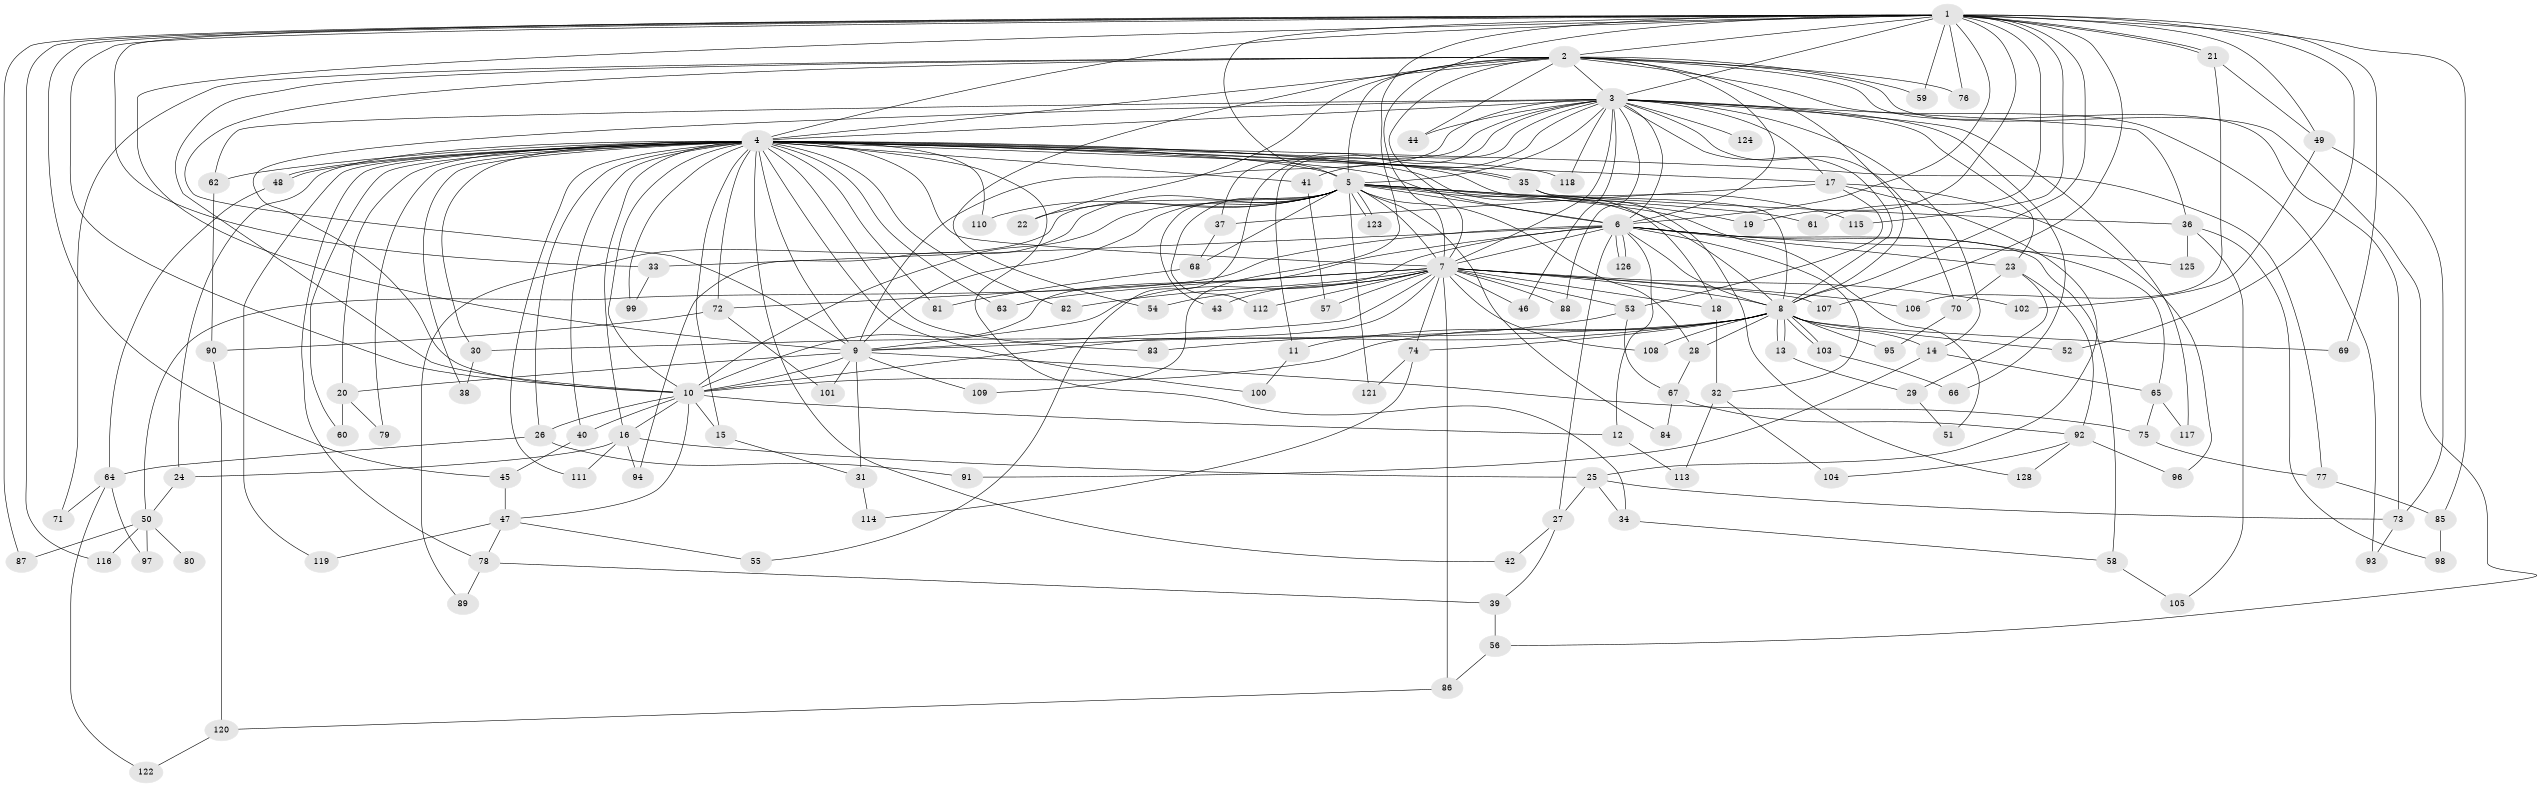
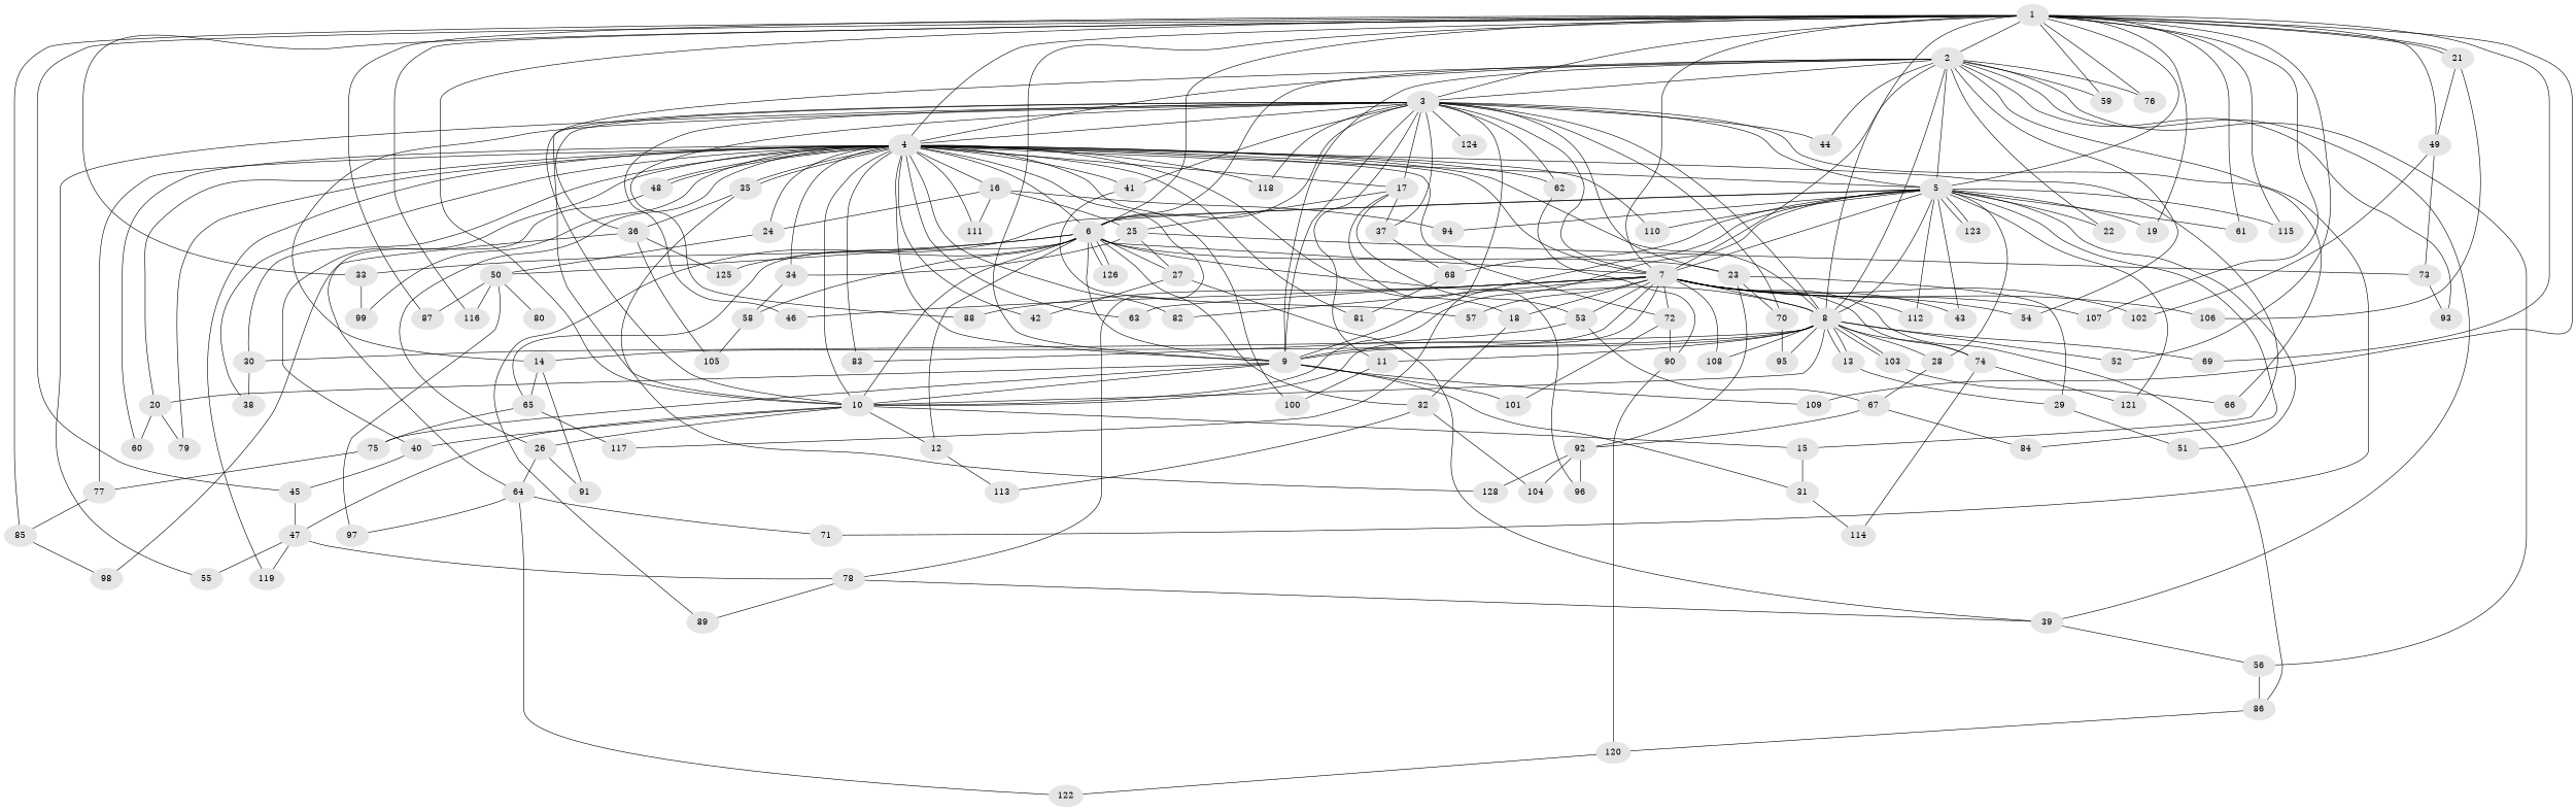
  graph {
    node [color=gray90 style=filled]
    1
    2
    3
    4
    5
    6
    7
    8
    9
    10
    19
    21
    33
    45
    49
    52
    59
    61
    69
    76
    85
    87
    107
    109
    115
    116
    22
    39
    44
    54
    56
    71
    93
    11
    14
    17
    23
    36
    37
    41
    46
    55
    62
    66
    70
    88
    117
    118
    124
    15
    16
    18
    20
    24
    26
    30
    34
    35
    38
    40
    42
    48
    60
    63
    72
    77
    78
    79
    81
    82
    83
    99
    100
    110
    111
    119
    28
    43
    51
    68
    84
    89
    94
    112
    121
    123
    12
    27
    32
    50
    58
    65
    125
    126
    53
    57
    74
    86
    102
    106
    108
    13
    95
    103
    31
    75
    101
    47
    73
    98
    91
    25
    96
    29
    92
    105
    90
    64
    128
    67
    113
    104
    80
    97
    114
    120
    122
    1 -- 2
    1 -- 3
    1 -- 4
    1 -- 5
    1 -- 6
    1 -- 7
    1 -- 8
    1 -- 9
    1 -- 10
    1 -- 19
    1 -- 21
    1 -- 21
    1 -- 33
    1 -- 45
    1 -- 49
    1 -- 52
    1 -- 59
    1 -- 61
    1 -- 69
    1 -- 76
    1 -- 85
    1 -- 87
    1 -- 107
    1 -- 109
    1 -- 115
    1 -- 116
    2 -- 3
    2 -- 4
    2 -- 5
    2 -- 6
    2 -- 7
    2 -- 8
    2 -- 9
    2 -- 10
    2 -- 59
    2 -- 76
    2 -- 22
-   2 -- 73
+   2 -- 39
    2 -- 44
    2 -- 54
    2 -- 56
    2 -- 71
    2 -- 93
    3 -- 4
    3 -- 5
    3 -- 6
    3 -- 7
    3 -- 8
    3 -- 9
    3 -- 10
    3 -- 44
    3 -- 11
    3 -- 14
    3 -- 17
    3 -- 23
    3 -- 36
    3 -- 37
    3 -- 41
    3 -- 46
    3 -- 55
    3 -- 62
    3 -- 66
    3 -- 70
    3 -- 88
    3 -- 117
    3 -- 118
    3 -- 124
    4 -- 5
    4 -- 6
    4 -- 7
    4 -- 8
    4 -- 9
    4 -- 10
    4 -- 17
    4 -- 41
    4 -- 62
    4 -- 118
    4 -- 15
    4 -- 16
    4 -- 18
    4 -- 20
    4 -- 24
    4 -- 26
    4 -- 30
    4 -- 34
    4 -- 35
    4 -- 35
    4 -- 38
    4 -- 40
    4 -- 42
    4 -- 48
    4 -- 48
    4 -- 60
    4 -- 63
    4 -- 72
    4 -- 77
    4 -- 78
    4 -- 79
    4 -- 81
    4 -- 82
    4 -- 83
    4 -- 99
    4 -- 100
    4 -- 110
    4 -- 111
    4 -- 119
    5 -- 6
    5 -- 7
    5 -- 8
    5 -- 9
    5 -- 10
    5 -- 19
    5 -- 61
    5 -- 115
    5 -- 22
    5 -- 110
    5 -- 28
    5 -- 43
    5 -- 51
    5 -- 68
    5 -- 84
    5 -- 89
    5 -- 94
    5 -- 112
    5 -- 121
    5 -- 123
    5 -- 123
    6 -- 7
    6 -- 8
    6 -- 9
    6 -- 10
    6 -- 33
    6 -- 23
    6 -- 12
    6 -- 27
    6 -- 32
    6 -- 50
    6 -- 58
    6 -- 65
    6 -- 125
    6 -- 126
    6 -- 126
    7 -- 8
    7 -- 9
    7 -- 10
    7 -- 107
    7 -- 54
    7 -- 46
    7 -- 88
    7 -- 18
    7 -- 63
    7 -- 72
    7 -- 82
    7 -- 43
    7 -- 112
    7 -- 53
    7 -- 57
    7 -- 74
    7 -- 86
    7 -- 102
    7 -- 106
    7 -- 108
    8 -- 9
    8 -- 10
    8 -- 52
    8 -- 69
    8 -- 11
    8 -- 14
    8 -- 30
    8 -- 28
    8 -- 74
    8 -- 108
    8 -- 13
    8 -- 13
    8 -- 95
    8 -- 103
    8 -- 103
    9 -- 10
    9 -- 109
    9 -- 20
    9 -- 31
    9 -- 75
    9 -- 101
    10 -- 15
-   10 -- 16
    10 -- 26
    10 -- 40
    10 -- 12
    10 -- 47
    21 -- 49
    21 -- 106
    33 -- 99
    45 -- 47
    49 -- 102
    49 -- 73
    85 -- 98
    39 -- 56
    56 -- 86
    11 -- 100
    14 -- 65
    14 -- 91
    17 -- 37
    17 -- 53
    17 -- 25
    17 -- 96
    23 -- 70
    23 -- 29
    23 -- 92
    36 -- 125
    36 -- 98
    36 -- 105
    37 -- 68
    41 -- 57
    62 -- 90
    70 -- 95
    15 -- 31
    16 -- 24
    16 -- 111
    16 -- 94
    16 -- 25
    18 -- 32
    20 -- 60
    20 -- 79
    24 -- 50
    26 -- 91
    26 -- 64
    30 -- 38
    34 -- 58
    35 -- 36
    35 -- 128
    40 -- 45
    48 -- 64
    72 -- 101
    72 -- 90
    77 -- 85
    78 -- 39
    78 -- 89
    28 -- 67
    68 -- 81
    12 -- 113
    27 -- 39
    27 -- 42
    32 -- 113
    32 -- 104
    50 -- 87
    50 -- 116
    50 -- 80
    50 -- 97
    58 -- 105
    65 -- 117
    65 -- 75
    53 -- 83
    53 -- 67
    74 -- 121
    74 -- 114
    86 -- 120
    13 -- 29
    103 -- 66
    31 -- 114
    75 -- 77
    47 -- 55
    47 -- 78
    47 -- 119
    73 -- 93
    25 -- 34
    25 -- 27
    25 -- 73
    29 -- 51
    92 -- 96
    92 -- 128
    92 -- 104
    90 -- 120
    64 -- 71
    64 -- 97
    64 -- 122
    67 -- 84
    67 -- 92
    120 -- 122
  }
